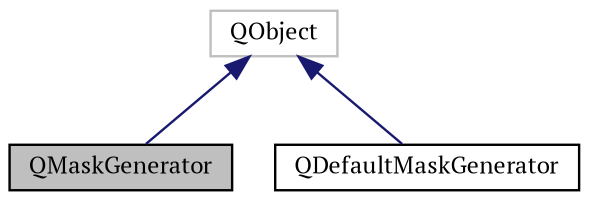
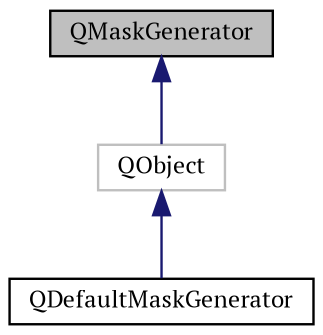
  digraph {
    fontname="PT Serif"
    node [color=black fillcolor=white fontname="PT Serif" fontsize=10 shape=record style=filled]
    edge [color=midnightblue dir=back fontname="PT Serif" fontsize=10 labelfontname=Helvetica labelfontsize=10 style=solid]
    n1 [fillcolor=grey75 fontcolor=black height=0.2 label=QMaskGenerator width=0.4]
    n2 [height=0.2 label=QDefaultMaskGenerator width=0.4]
    n3 [color=grey75 height=0.2 label=QObject width=0.4]
-   n3 -> n1
+   n1 -> n3
    n3 -> n2
  }
